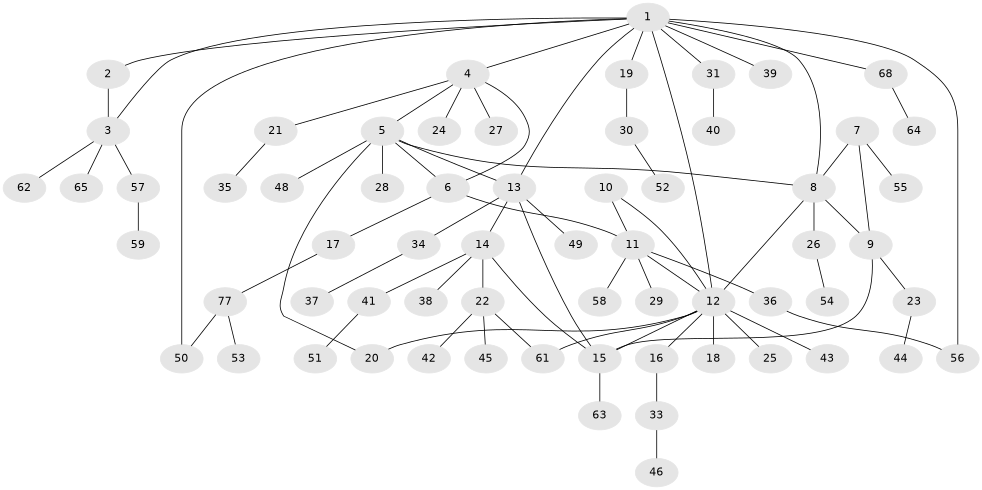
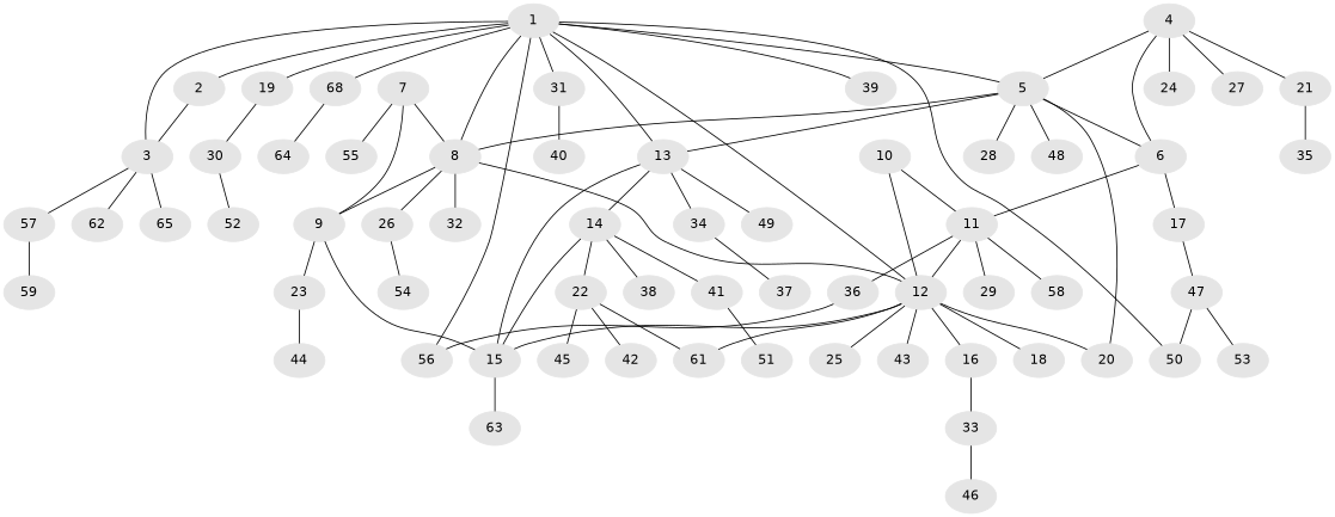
  graph {
    fontname="DejaVu Sans"
    node [color=gray90 fontname="DejaVu Sans" style=filled]
    edge [fontname="DejaVu Sans"]
    1
    2
    3
    4
    8
    12
    13
    19
    31
    39
    50
    56
    n13 [label=68]
    57
    62
    65
    5
    6
    21
    24
    27
    9
    26
+   32
    20
    15
    16
    18
    25
    43
    61
    14
    34
    49
    30
    40
    64
    59
    28
    48
    11
    17
    35
    29
    36
    58
-   47 [label=77]
+   47
    7
    55
    23
    54
    63
    44
    10
    33
    22
    38
    41
    37
    42
    45
    51
    46
    53
    52
    1 -- 2
    1 -- 3
-   1 -- 4
+   1 -- 5
    1 -- 8
    1 -- 12
    1 -- 13
    1 -- 19
    1 -- 31
    1 -- 39
    1 -- 50
    1 -- 56
    1 -- n13
    2 -- 3
    3 -- 57
    3 -- 62
    3 -- 65
    4 -- 5
    4 -- 6
    4 -- 21
    4 -- 24
    4 -- 27
    8 -- 12
    8 -- 9
    8 -- 26
+   8 -- 32
    12 -- 20
    12 -- 15
    12 -- 16
    12 -- 18
    12 -- 25
    12 -- 43
    12 -- 61
    13 -- 15
    13 -- 14
    13 -- 34
    13 -- 49
    19 -- 30
    31 -- 40
    n13 -- 64
    57 -- 59
    5 -- 8
    5 -- 13
    5 -- 6
    5 -- 20
    5 -- 28
    5 -- 48
    6 -- 11
    6 -- 17
    21 -- 35
    9 -- 15
    9 -- 23
    26 -- 54
    15 -- 63
    16 -- 33
    14 -- 15
    14 -- 22
    14 -- 38
    14 -- 41
    34 -- 37
    30 -- 52
    11 -- 12
    11 -- 29
    11 -- 36
    11 -- 58
    17 -- 47
    36 -- 56
    47 -- 50
    47 -- 53
    7 -- 8
    7 -- 9
    7 -- 55
    23 -- 44
    10 -- 12
    10 -- 11
    33 -- 46
    22 -- 61
    22 -- 42
    22 -- 45
    41 -- 51
  }
